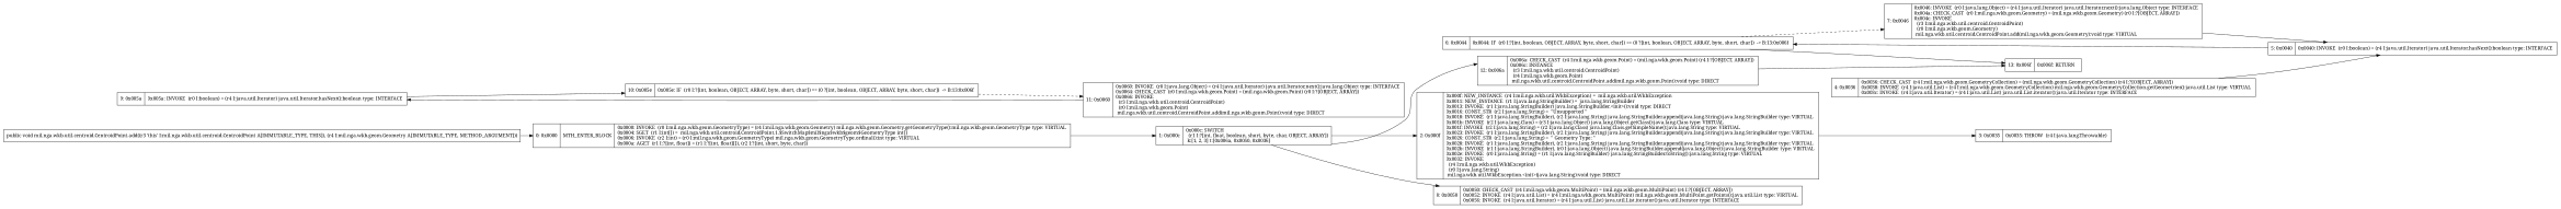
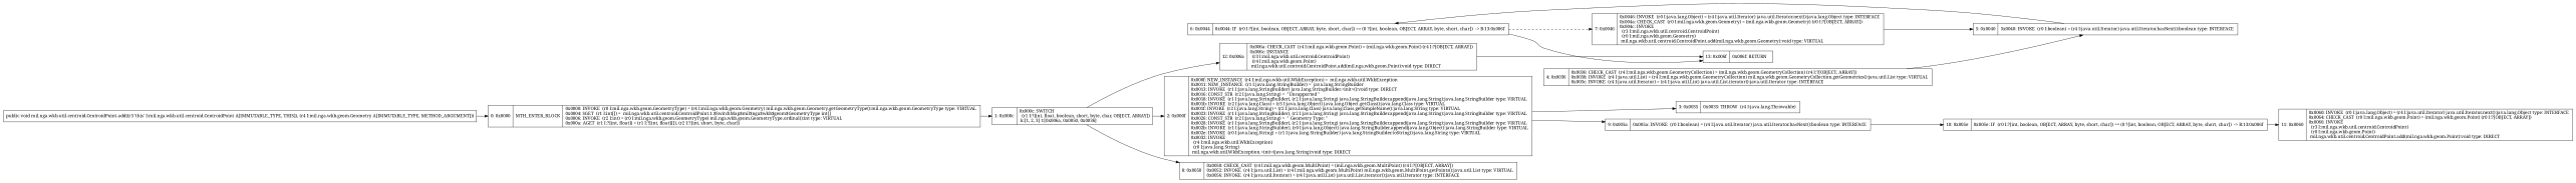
  digraph {
    fontname="Noto Serif"
    rankdir=LR
    node [fontname="Noto Serif" shape=record]
    edge [fontname="Noto Serif"]
    n1 [label="{0\:\ 0x0000|MTH_ENTER_BLOCK\l|0x0000: INVOKE  (r0 I:mil.nga.wkb.geom.GeometryType) = (r4 I:mil.nga.wkb.geom.Geometry) mil.nga.wkb.geom.Geometry.getGeometryType():mil.nga.wkb.geom.GeometryType type: VIRTUAL \l0x0004: SGET  (r1 I:int[]) =  mil.nga.wkb.util.centroid.CentroidPoint.1.$SwitchMap$mil$nga$wkb$geom$GeometryType int[] \l0x0006: INVOKE  (r2 I:int) = (r0 I:mil.nga.wkb.geom.GeometryType) mil.nga.wkb.geom.GeometryType.ordinal():int type: VIRTUAL \l0x000a: AGET  (r1 I:?[int, float]) = (r1 I:?[int, float][]), (r2 I:?[int, short, byte, char]) \l}"]
    n2 [label="{1\:\ 0x000c|0x000c: SWITCH  \l  (r1 I:?[int, float, boolean, short, byte, char, OBJECT, ARRAY])\l k:[1, 2, 3] t:[0x006a, 0x0050, 0x0036] \l}"]
    n3 [label="{2\:\ 0x000f|0x000f: NEW_INSTANCE  (r4 I:mil.nga.wkb.util.WkbException) =  mil.nga.wkb.util.WkbException \l0x0011: NEW_INSTANCE  (r1 I:java.lang.StringBuilder) =  java.lang.StringBuilder \l0x0013: INVOKE  (r1 I:java.lang.StringBuilder) java.lang.StringBuilder.\<init\>():void type: DIRECT \l0x0016: CONST_STR  (r2 I:java.lang.String) =  \"Unsupported \" \l0x0018: INVOKE  (r1 I:java.lang.StringBuilder), (r2 I:java.lang.String) java.lang.StringBuilder.append(java.lang.String):java.lang.StringBuilder type: VIRTUAL \l0x001b: INVOKE  (r2 I:java.lang.Class) = (r3 I:java.lang.Object) java.lang.Object.getClass():java.lang.Class type: VIRTUAL \l0x001f: INVOKE  (r2 I:java.lang.String) = (r2 I:java.lang.Class) java.lang.Class.getSimpleName():java.lang.String type: VIRTUAL \l0x0023: INVOKE  (r1 I:java.lang.StringBuilder), (r2 I:java.lang.String) java.lang.StringBuilder.append(java.lang.String):java.lang.StringBuilder type: VIRTUAL \l0x0026: CONST_STR  (r2 I:java.lang.String) =  \" Geometry Type: \" \l0x0028: INVOKE  (r1 I:java.lang.StringBuilder), (r2 I:java.lang.String) java.lang.StringBuilder.append(java.lang.String):java.lang.StringBuilder type: VIRTUAL \l0x002b: INVOKE  (r1 I:java.lang.StringBuilder), (r0 I:java.lang.Object) java.lang.StringBuilder.append(java.lang.Object):java.lang.StringBuilder type: VIRTUAL \l0x002e: INVOKE  (r0 I:java.lang.String) = (r1 I:java.lang.StringBuilder) java.lang.StringBuilder.toString():java.lang.String type: VIRTUAL \l0x0032: INVOKE  \l  (r4 I:mil.nga.wkb.util.WkbException)\l  (r0 I:java.lang.String)\l mil.nga.wkb.util.WkbException.\<init\>(java.lang.String):void type: DIRECT \l}"]
    n4 [label="{8\:\ 0x0050|0x0050: CHECK_CAST  (r4 I:mil.nga.wkb.geom.MultiPoint) = (mil.nga.wkb.geom.MultiPoint) (r4 I:?[OBJECT, ARRAY]) \l0x0052: INVOKE  (r4 I:java.util.List) = (r4 I:mil.nga.wkb.geom.MultiPoint) mil.nga.wkb.geom.MultiPoint.getPoints():java.util.List type: VIRTUAL \l0x0056: INVOKE  (r4 I:java.util.Iterator) = (r4 I:java.util.List) java.util.List.iterator():java.util.Iterator type: INTERFACE \l}"]
    n5 [label="{12\:\ 0x006a|0x006a: CHECK_CAST  (r4 I:mil.nga.wkb.geom.Point) = (mil.nga.wkb.geom.Point) (r4 I:?[OBJECT, ARRAY]) \l0x006c: INSTANCE  \l  (r3 I:mil.nga.wkb.util.centroid.CentroidPoint)\l  (r4 I:mil.nga.wkb.geom.Point)\l mil.nga.wkb.util.centroid.CentroidPoint.add(mil.nga.wkb.geom.Point):void type: DIRECT \l}"]
    n6 [label="{3\:\ 0x0035|0x0035: THROW  (r4 I:java.lang.Throwable) \l}"]
    n7 [label="{4\:\ 0x0036|0x0036: CHECK_CAST  (r4 I:mil.nga.wkb.geom.GeometryCollection) = (mil.nga.wkb.geom.GeometryCollection) (r4 I:?[OBJECT, ARRAY]) \l0x0038: INVOKE  (r4 I:java.util.List) = (r4 I:mil.nga.wkb.geom.GeometryCollection) mil.nga.wkb.geom.GeometryCollection.getGeometries():java.util.List type: VIRTUAL \l0x003c: INVOKE  (r4 I:java.util.Iterator) = (r4 I:java.util.List) java.util.List.iterator():java.util.Iterator type: INTERFACE \l}"]
    n8 [label="{5\:\ 0x0040|0x0040: INVOKE  (r0 I:boolean) = (r4 I:java.util.Iterator) java.util.Iterator.hasNext():boolean type: INTERFACE \l}"]
    n9 [label="{13\:\ 0x006f|0x006f: RETURN   \l}"]
    n10 [label="{6\:\ 0x0044|0x0044: IF  (r0 I:?[int, boolean, OBJECT, ARRAY, byte, short, char]) == (0 ?[int, boolean, OBJECT, ARRAY, byte, short, char])  \-\> B:13:0x006f \l}"]
    n11 [label="{7\:\ 0x0046|0x0046: INVOKE  (r0 I:java.lang.Object) = (r4 I:java.util.Iterator) java.util.Iterator.next():java.lang.Object type: INTERFACE \l0x004a: CHECK_CAST  (r0 I:mil.nga.wkb.geom.Geometry) = (mil.nga.wkb.geom.Geometry) (r0 I:?[OBJECT, ARRAY]) \l0x004c: INVOKE  \l  (r3 I:mil.nga.wkb.util.centroid.CentroidPoint)\l  (r0 I:mil.nga.wkb.geom.Geometry)\l mil.nga.wkb.util.centroid.CentroidPoint.add(mil.nga.wkb.geom.Geometry):void type: VIRTUAL \l}"]
    n12 [label="{9\:\ 0x005a|0x005a: INVOKE  (r0 I:boolean) = (r4 I:java.util.Iterator) java.util.Iterator.hasNext():boolean type: INTERFACE \l}"]
    n13 [label="{10\:\ 0x005e|0x005e: IF  (r0 I:?[int, boolean, OBJECT, ARRAY, byte, short, char]) == (0 ?[int, boolean, OBJECT, ARRAY, byte, short, char])  \-\> B:13:0x006f \l}"]
    n14 [label="{11\:\ 0x0060|0x0060: INVOKE  (r0 I:java.lang.Object) = (r4 I:java.util.Iterator) java.util.Iterator.next():java.lang.Object type: INTERFACE \l0x0064: CHECK_CAST  (r0 I:mil.nga.wkb.geom.Point) = (mil.nga.wkb.geom.Point) (r0 I:?[OBJECT, ARRAY]) \l0x0066: INVOKE  \l  (r3 I:mil.nga.wkb.util.centroid.CentroidPoint)\l  (r0 I:mil.nga.wkb.geom.Point)\l mil.nga.wkb.util.centroid.CentroidPoint.add(mil.nga.wkb.geom.Point):void type: DIRECT \l}"]
    n15 [label="{public void mil.nga.wkb.util.centroid.CentroidPoint.add((r3 'this' I:mil.nga.wkb.util.centroid.CentroidPoint A[IMMUTABLE_TYPE, THIS]), (r4 I:mil.nga.wkb.geom.Geometry A[IMMUTABLE_TYPE, METHOD_ARGUMENT])) }"]
    n1 -> n2
    n2 -> n3
    n2 -> n4
    n2 -> n5
    n3 -> n6
    n5 -> n9
    n7 -> n8
    n8 -> n10
    n10 -> n9
    n10 -> n11 [style=dashed]
    n11 -> n8
    n12 -> n13
-   n13 -> n14 [style=dashed]
-   n14 -> n12
+   n13 -> n14 [style=solid]
+   n3 -> n12
    n15 -> n1
  }
